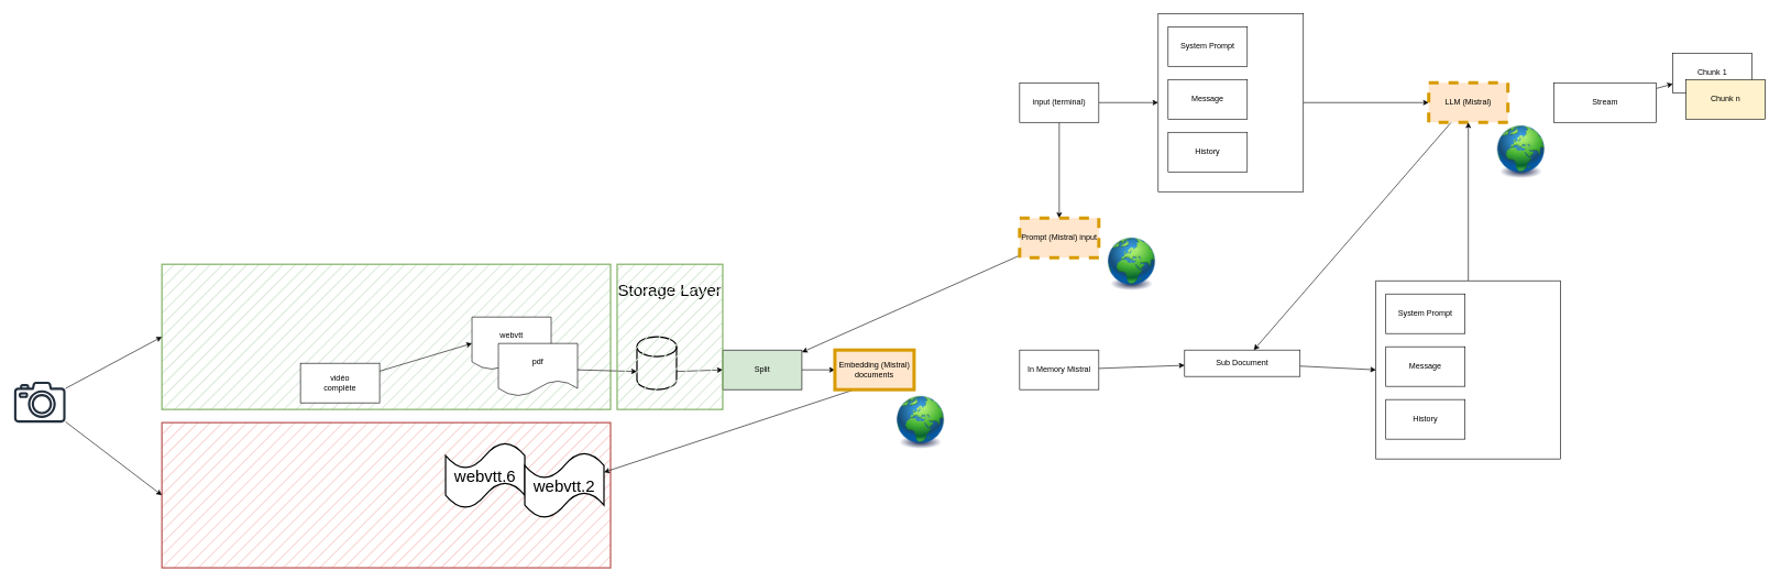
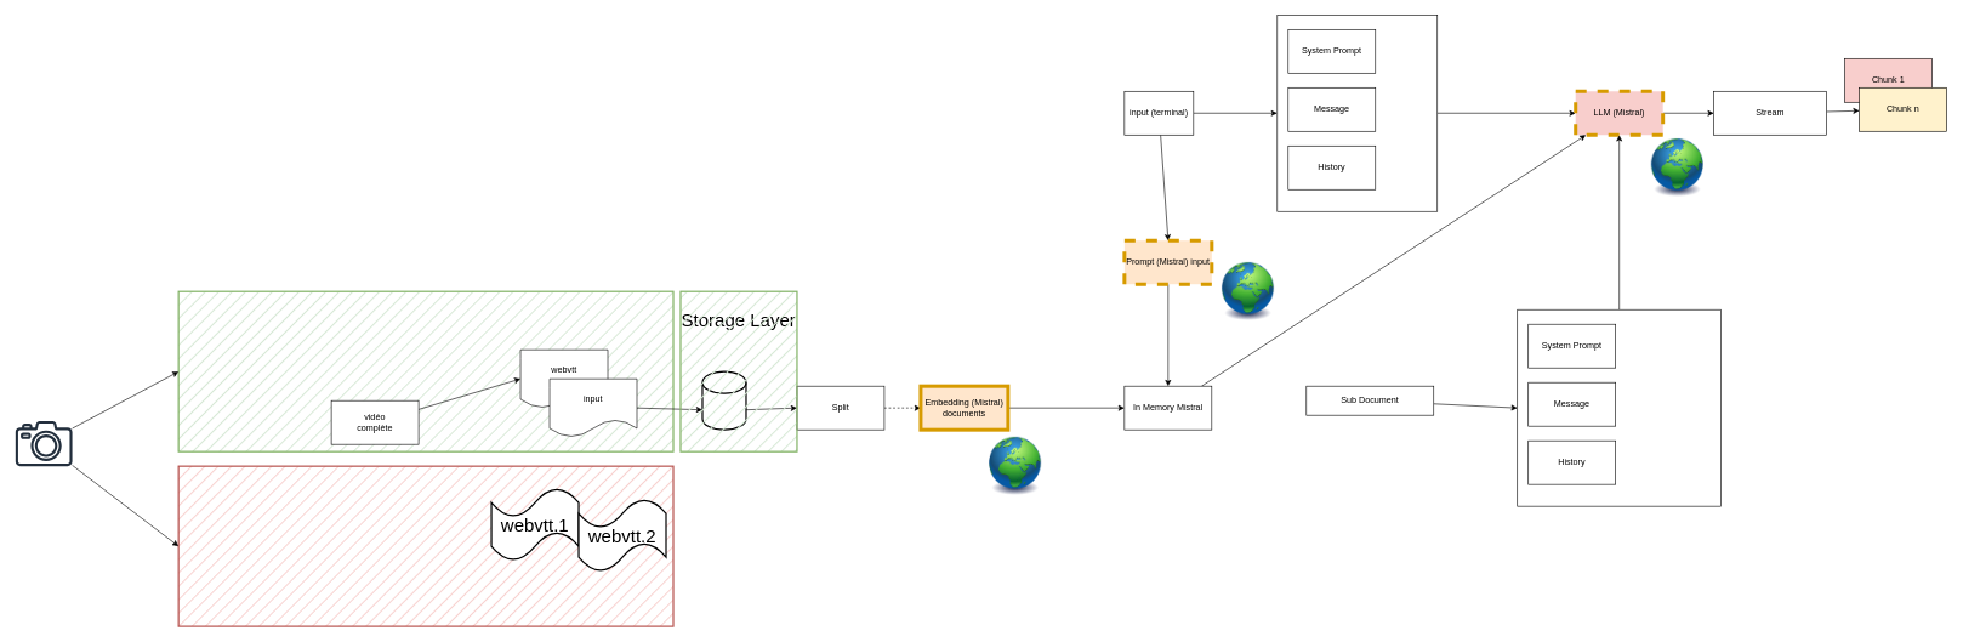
  <mxCell id="0" />
  <mxCell id="1" parent="0" />
  <mxCell id="2" value="" style="rounded=0;whiteSpace=wrap;html=1;strokeWidth=2;fontSize=25;fillColor=#f8cecc;strokeColor=#b85450;fillStyle=hatch;" vertex="1" parent="1"><mxGeometry x="244" y="640" width="680" height="220" as="geometry" /></mxCell>
  <mxCell id="3" value="" style="rounded=0;whiteSpace=wrap;html=1;strokeWidth=2;fontSize=25;fillColor=#d5e8d4;strokeColor=#82b366;fillStyle=hatch;" vertex="1" parent="1"><mxGeometry x="244" y="400" width="680" height="220" as="geometry" /></mxCell>
  <mxCell id="4" style="edgeStyle=none;html=1;entryX=0;entryY=0.5;entryDx=0;entryDy=0;" parent="1" source="6" target="8" edge="1"><mxGeometry relative="1" as="geometry" /></mxCell>
  <mxCell id="5" style="edgeStyle=none;html=1;entryX=0.5;entryY=0;entryDx=0;entryDy=0;" parent="1" source="6" target="35" edge="1"><mxGeometry relative="1" as="geometry"><mxPoint x="1744" y="395" as="targetPoint" /></mxGeometry></mxCell>
- <mxCell id="6" value="input (terminal)" style="rounded=0;whiteSpace=wrap;html=1;" parent="1" vertex="1"><mxGeometry x="1544" y="125" width="120" height="60" as="geometry" /></mxCell>
+ <mxCell id="6" value="input (terminal)" style="rounded=0;whiteSpace=wrap;html=1;" parent="1" vertex="1"><mxGeometry x="1544" y="125" width="95" height="60" as="geometry" /></mxCell>
  <mxCell id="7" style="edgeStyle=none;html=1;exitX=1;exitY=0.5;exitDx=0;exitDy=0;entryX=0;entryY=0.5;entryDx=0;entryDy=0;" parent="1" source="8" target="10" edge="1"><mxGeometry relative="1" as="geometry" /></mxCell>
  <mxCell id="8" value="" style="rounded=0;whiteSpace=wrap;html=1;" parent="1" vertex="1"><mxGeometry x="1754" width="220" height="270" as="geometry" y="20" /></mxCell>
- <mxCell id="9" style="edgeStyle=none;html=1;" parent="1" source="10" target="28" edge="1"><mxGeometry relative="1" as="geometry" /></mxCell>
- <mxCell id="10" value="LLM (Mistral)" style="rounded=0;whiteSpace=wrap;html=1;fillColor=#ffe6cc;strokeColor=#d79b00;dashed=1;strokeWidth=5;" parent="1" vertex="1"><mxGeometry x="2164" y="125" width="120" height="60" as="geometry" /></mxCell>
+ <mxCell id="9" style="edgeStyle=none;html=1;" parent="1" source="10" target="15" edge="1"><mxGeometry relative="1" as="geometry" /></mxCell>
+ <mxCell id="10" value="LLM (Mistral)" style="rounded=0;whiteSpace=wrap;html=1;fillColor=#f8cecc;strokeColor=#d79b00;dashed=1;strokeWidth=5;" parent="1" vertex="1"><mxGeometry x="2164" y="125" width="120" height="60" as="geometry" /></mxCell>
  <mxCell id="11" value="System Prompt" style="rounded=0;whiteSpace=wrap;html=1;" parent="1" vertex="1"><mxGeometry x="1769" y="40" width="120" height="60" as="geometry" /></mxCell>
  <mxCell id="12" value="Message" style="rounded=0;whiteSpace=wrap;html=1;" parent="1" vertex="1"><mxGeometry x="1769" y="120" width="120" height="60" as="geometry" /></mxCell>
  <mxCell id="13" value="History" style="rounded=0;whiteSpace=wrap;html=1;" parent="1" vertex="1"><mxGeometry x="1769" y="200" width="120" height="60" as="geometry" /></mxCell>
- <mxCell id="14" value="" style="edgeStyle=none;html=1;" parent="1" source="15" target="16" edge="1"><mxGeometry relative="1" as="geometry" /></mxCell>
+ <mxCell id="14" value="" style="edgeStyle=none;html=1;" parent="1" source="15" target="17" edge="1"><mxGeometry relative="1" as="geometry" /></mxCell>
  <mxCell id="15" value="Stream" style="rounded=0;whiteSpace=wrap;html=1;" parent="1" vertex="1"><mxGeometry x="2354" y="125" width="155" height="60" as="geometry" /></mxCell>
- <mxCell id="16" value="Chunk 1" style="whiteSpace=wrap;html=1;rounded=0;" parent="1" vertex="1"><mxGeometry x="2534" y="80" width="120" height="60" as="geometry" /></mxCell>
+ <mxCell id="16" value="Chunk 1" style="whiteSpace=wrap;html=1;rounded=0;fillColor=#f8cecc;" parent="1" vertex="1"><mxGeometry x="2534" y="80" width="120" height="60" as="geometry" /></mxCell>
  <mxCell id="17" value="Chunk n" style="whiteSpace=wrap;html=1;rounded=0;fillColor=#fff2cc;" parent="1" vertex="1"><mxGeometry x="2554" y="120" width="120" height="60" as="geometry" /></mxCell>
  <mxCell id="18" value="webvtt" style="shape=document;whiteSpace=wrap;html=1;boundedLbl=1;" parent="1" vertex="1"><mxGeometry x="714" y="480" width="120" height="80" as="geometry" /></mxCell>
  <mxCell id="19" style="edgeStyle=none;html=1;exitX=1;exitY=0.5;exitDx=0;exitDy=0;entryX=0;entryY=0;entryDx=0;entryDy=52.5;entryPerimeter=0;fontSize=25;" edge="1" parent="1" source="20" target="44"><mxGeometry relative="1" as="geometry" /></mxCell>
- <mxCell id="20" value="pdf" style="shape=document;whiteSpace=wrap;html=1;boundedLbl=1;" parent="1" vertex="1"><mxGeometry x="754" y="520" width="120" height="80" as="geometry" /></mxCell>
- <mxCell id="21" style="edgeStyle=none;html=1;entryX=0;entryY=0.5;entryDx=0;entryDy=0;" parent="1" source="22" target="24" edge="1"><mxGeometry relative="1" as="geometry"><mxPoint x="1234" y="560" as="targetPoint" /></mxGeometry></mxCell>
- <mxCell id="22" value="Split" style="rounded=0;whiteSpace=wrap;html=1;fillColor=#d5e8d4;" parent="1" vertex="1"><mxGeometry x="1094" y="530" width="120" height="60" as="geometry" /></mxCell>
- <mxCell id="23" style="edgeStyle=none;html=1;exitX=1;exitY=0.5;exitDx=0;exitDy=0;" parent="1" source="24" target="42" edge="1"><mxGeometry relative="1" as="geometry"><mxPoint x="1524" y="559.5" as="targetPoint" /></mxGeometry></mxCell>
+ <mxCell id="20" value="input" style="shape=document;whiteSpace=wrap;html=1;boundedLbl=1;" parent="1" vertex="1"><mxGeometry x="754" y="520" width="120" height="80" as="geometry" /></mxCell>
+ <mxCell id="21" style="edgeStyle=none;html=1;entryX=0;entryY=0.5;entryDx=0;entryDy=0;dashed=1;" parent="1" source="22" target="24" edge="1"><mxGeometry relative="1" as="geometry"><mxPoint x="1234" y="560" as="targetPoint" /></mxGeometry></mxCell>
+ <mxCell id="22" value="Split" style="rounded=0;whiteSpace=wrap;html=1;" parent="1" vertex="1"><mxGeometry x="1094" y="530" width="120" height="60" as="geometry" /></mxCell>
+ <mxCell id="23" style="edgeStyle=none;html=1;exitX=1;exitY=0.5;exitDx=0;exitDy=0;entryX=0;entryY=0.5;entryDx=0;entryDy=0;" parent="1" source="24" target="26" edge="1"><mxGeometry relative="1" as="geometry"><mxPoint x="1524" y="559.5" as="targetPoint" /></mxGeometry></mxCell>
  <mxCell id="24" value="Embedding (Mistral)&lt;br&gt;documents" style="rounded=0;whiteSpace=wrap;html=1;fillColor=#ffe6cc;strokeColor=#d79b00;dashed=0;strokeWidth=5;" parent="1" vertex="1"><mxGeometry x="1264" y="530" width="120" height="60" as="geometry" /></mxCell>
- <mxCell id="25" value="" style="edgeStyle=none;html=1;" parent="1" source="26" target="28" edge="1"><mxGeometry relative="1" as="geometry" /></mxCell>
+ <mxCell id="25" value="" style="edgeStyle=none;html=1;" parent="1" source="26" target="10" edge="1"><mxGeometry relative="1" as="geometry" /></mxCell>
  <mxCell id="26" value="In Memory Mistral" style="rounded=0;whiteSpace=wrap;html=1;" parent="1" vertex="1"><mxGeometry x="1544" y="530" width="120" height="60" as="geometry" /></mxCell>
  <mxCell id="27" style="edgeStyle=none;html=1;entryX=0;entryY=0.5;entryDx=0;entryDy=0;" parent="1" source="28" target="30" edge="1"><mxGeometry relative="1" as="geometry"><mxPoint x="2074" y="560" as="targetPoint" /></mxGeometry></mxCell>
  <mxCell id="28" value="Sub Document" style="whiteSpace=wrap;html=1;rounded=0;" parent="1" vertex="1"><mxGeometry x="1794" y="530" width="175" height="40" as="geometry" /></mxCell>
  <mxCell id="29" style="edgeStyle=none;html=1;entryX=0.5;entryY=1;entryDx=0;entryDy=0;" parent="1" source="30" target="10" edge="1"><mxGeometry relative="1" as="geometry" /></mxCell>
  <mxCell id="30" value="" style="rounded=0;whiteSpace=wrap;html=1;" parent="1" vertex="1"><mxGeometry x="2084" y="425" width="280" height="270" as="geometry" /></mxCell>
  <mxCell id="31" value="System Prompt" style="rounded=0;whiteSpace=wrap;html=1;" parent="1" vertex="1"><mxGeometry x="2099" y="445" width="120" height="60" as="geometry" /></mxCell>
  <mxCell id="32" value="Message" style="rounded=0;whiteSpace=wrap;html=1;" parent="1" vertex="1"><mxGeometry x="2099" y="525" width="120" height="60" as="geometry" /></mxCell>
  <mxCell id="33" value="History" style="rounded=0;whiteSpace=wrap;html=1;" parent="1" vertex="1"><mxGeometry x="2099" y="605" width="120" height="60" as="geometry" /></mxCell>
- <mxCell id="34" style="edgeStyle=none;html=1;" parent="1" source="35" target="22" edge="1"><mxGeometry relative="1" as="geometry" /></mxCell>
+ <mxCell id="34" style="edgeStyle=none;html=1;entryX=0.5;entryY=0;entryDx=0;entryDy=0;" parent="1" source="35" target="26" edge="1"><mxGeometry relative="1" as="geometry" /></mxCell>
  <mxCell id="35" value="Prompt (Mistral) input" style="rounded=0;whiteSpace=wrap;html=1;fillColor=#ffe6cc;strokeColor=#d79b00;dashed=1;strokeWidth=5;" parent="1" vertex="1"><mxGeometry x="1544" y="330" width="120" height="60" as="geometry" /></mxCell>
  <mxCell id="36" value="" style="image;html=1;image=img/lib/clip_art/general/Earth_globe_128x128.png" parent="1" vertex="1"><mxGeometry x="1354" y="600" width="80" height="80" as="geometry" /></mxCell>
  <mxCell id="37" value="" style="image;html=1;image=img/lib/clip_art/general/Earth_globe_128x128.png" parent="1" vertex="1"><mxGeometry x="1674" y="360" width="80" height="80" as="geometry" /></mxCell>
  <mxCell id="38" value="" style="image;html=1;image=img/lib/clip_art/general/Earth_globe_128x128.png" parent="1" vertex="1"><mxGeometry x="2264" y="190" width="80" height="80" as="geometry" /></mxCell>
  <mxCell id="39" style="edgeStyle=none;html=1;entryX=0;entryY=0.5;entryDx=0;entryDy=0;" edge="1" parent="1" source="40" target="18"><mxGeometry relative="1" as="geometry" /></mxCell>
  <mxCell id="40" value="vidéo&lt;br&gt;complète" style="rounded=0;whiteSpace=wrap;html=1;" vertex="1" parent="1"><mxGeometry x="454" y="550" width="120" height="60" as="geometry" /></mxCell>
- <mxCell id="41" value="webvtt.6" style="shape=tape;whiteSpace=wrap;html=1;strokeWidth=2;fontSize=25;" vertex="1" parent="1"><mxGeometry x="674" y="670" width="120" height="100" as="geometry" /></mxCell>
+ <mxCell id="41" value="webvtt.1" style="shape=tape;whiteSpace=wrap;html=1;strokeWidth=2;fontSize=25;" vertex="1" parent="1"><mxGeometry x="674" y="670" width="120" height="100" as="geometry" /></mxCell>
  <mxCell id="42" value="webvtt.2" style="shape=tape;whiteSpace=wrap;html=1;strokeWidth=2;fontSize=25;" vertex="1" parent="1"><mxGeometry x="794" y="685" width="120" height="100" as="geometry" /></mxCell>
  <mxCell id="43" style="edgeStyle=none;html=1;exitX=1;exitY=0;exitDx=0;exitDy=52.5;exitPerimeter=0;entryX=0;entryY=0.5;entryDx=0;entryDy=0;fontSize=25;" edge="1" parent="1" source="44" target="22"><mxGeometry relative="1" as="geometry" /></mxCell>
  <mxCell id="44" value="" style="shape=cylinder3;whiteSpace=wrap;html=1;boundedLbl=1;backgroundOutline=1;size=15;strokeWidth=2;fontSize=25;" vertex="1" parent="1"><mxGeometry x="964" y="510" width="60" height="80" as="geometry" /></mxCell>
  <mxCell id="45" value="Storage Layer" style="text;html=1;strokeColor=none;fillColor=none;align=center;verticalAlign=middle;whiteSpace=wrap;rounded=0;strokeWidth=2;fontSize=25;" vertex="1" parent="1"><mxGeometry x="934" y="390" width="160" height="95" as="geometry" /></mxCell>
  <mxCell id="46" value="" style="rounded=0;whiteSpace=wrap;html=1;strokeWidth=2;fontSize=25;fillColor=#d5e8d4;strokeColor=#82b366;fillStyle=hatch;" vertex="1" parent="1"><mxGeometry x="934" y="400" width="160" height="220" as="geometry" /></mxCell>
  <mxCell id="47" style="edgeStyle=none;html=1;entryX=0;entryY=0.5;entryDx=0;entryDy=0;fontSize=25;" edge="1" parent="1" source="49" target="3"><mxGeometry relative="1" as="geometry" /></mxCell>
  <mxCell id="48" style="edgeStyle=none;html=1;entryX=0;entryY=0.5;entryDx=0;entryDy=0;fontSize=25;" edge="1" parent="1" source="49" target="2"><mxGeometry relative="1" as="geometry" /></mxCell>
  <mxCell id="49" value="" style="sketch=0;outlineConnect=0;fontColor=#232F3E;gradientColor=none;fillColor=#232F3D;strokeColor=none;dashed=0;verticalLabelPosition=bottom;verticalAlign=top;align=center;html=1;fontSize=12;fontStyle=0;aspect=fixed;pointerEvents=1;shape=mxgraph.aws4.camera2;fillStyle=auto;strokeWidth=2;" vertex="1" parent="1"><mxGeometry x="20" y="578" width="78" height="62" as="geometry" /></mxCell>
